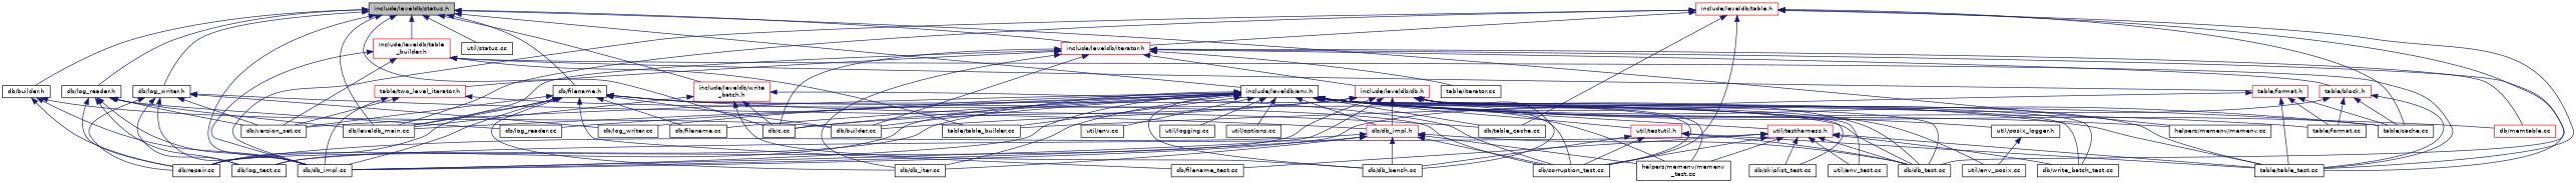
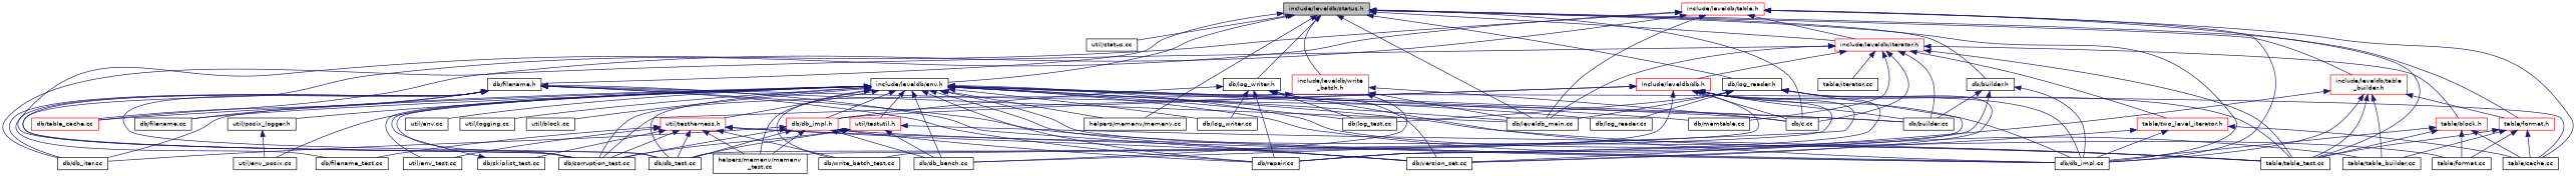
  digraph {
    node [color=black fillcolor=white fontname=Helvetica fontsize=10 shape=record style=filled]
    edge [color=midnightblue dir=back fontname=Helvetica fontsize=10 labelfontname=Helvetica labelfontsize=10 style=solid]
    n1 [fillcolor=grey75 fontcolor=black height=0.2 label="include/leveldb/status.h" width=0.4]
    n2 [height=0.2 label="db/log_writer.h" width=0.4]
    n3 [height=0.2 label="db/db_impl.cc" width=0.4]
    n4 [height=0.2 label="db/builder.h" width=0.4]
    n5 [height=0.2 label="db/filename.h" width=0.4]
    n6 [height=0.2 label="db/leveldb_main.cc" width=0.4]
    n7 [height=0.2 label="db/c.cc" width=0.4]
    n8 [height=0.2 label="db/log_reader.h" width=0.4]
    n9 [height=0.2 label="helpers/memenv/memenv.cc" width=0.4]
    n10 [height=0.2 label="include/leveldb/env.h" width=0.4]
    n11 [color=red height=0.2 label="include/leveldb/iterator.h" width=0.4]
    n12 [color=red height=0.2 label="include/leveldb/table\l_builder.h" width=0.4]
    n13 [color=red height=0.2 label="table/format.h" width=0.4]
    n14 [color=red height=0.2 label="include/leveldb/write\l_batch.h" width=0.4]
    n15 [height=0.2 label="util/status.cc" width=0.4]
    n16 [color=red height=0.2 label="db/db_impl.h" width=0.4]
    n17 [height=0.2 label="db/repair.cc" width=0.4]
    n18 [height=0.2 label="db/log_test.cc" width=0.4]
    n19 [height=0.2 label="db/log_writer.cc" width=0.4]
    n20 [height=0.2 label="db/version_set.cc" width=0.4]
    n21 [height=0.2 label="db/builder.cc" width=0.4]
    n22 [height=0.2 label="db/corruption_test.cc" width=0.4]
    n23 [height=0.2 label="db/db_iter.cc" width=0.4]
    n24 [height=0.2 label="db/db_test.cc" width=0.4]
    n25 [height=0.2 label="db/filename.cc" width=0.4]
    n26 [height=0.2 label="db/filename_test.cc" width=0.4]
-   n27 [height=0.2 label="db/table_cache.cc" width=0.4]
+   n27 [color=red height=0.2 label="db/table_cache.cc" width=0.4]
    n28 [height=0.2 label="db/log_reader.cc" width=0.4]
    n29 [height=0.2 label="db/db_bench.cc" width=0.4]
    n30 [height=0.2 label="helpers/memenv/memenv\l_test.cc" width=0.4]
    n31 [color=red height=0.2 label="util/testharness.h" width=0.4]
    n32 [height=0.2 label="db/skiplist_test.cc" width=0.4]
    n33 [height=0.2 label="db/write_batch_test.cc" width=0.4]
    n34 [height=0.2 label="table/table_test.cc" width=0.4]
    n35 [height=0.2 label="util/env_test.cc" width=0.4]
    n36 [color=red height=0.2 label="util/testutil.h" width=0.4]
-   n37 [color=red height=0.2 label="db/memtable.cc" width=0.4]
+   n37 [height=0.2 label="db/memtable.cc" width=0.4]
    n38 [height=0.2 label="table/format.cc" width=0.4]
    n39 [height=0.2 label="table/cache.cc" width=0.4]
    n40 [height=0.2 label="table/table_builder.cc" width=0.4]
    n41 [height=0.2 label="util/env.cc" width=0.4]
    n42 [height=0.2 label="util/env_posix.cc" width=0.4]
    n43 [height=0.2 label="util/posix_logger.h" width=0.4]
    n44 [height=0.2 label="util/logging.cc" width=0.4]
-   n45 [height=0.2 label="util/options.cc" width=0.4]
+   n45 [height=0.2 label="util/block.cc" width=0.4]
    n46 [color=red height=0.2 label="table/block.h" width=0.4]
    n47 [color=red height=0.2 label="table/two_level_iterator.h" width=0.4]
    n48 [color=red height=0.2 label="include/leveldb/db.h" width=0.4]
    n49 [height=0.2 label="table/iterator.cc" width=0.4]
    n50 [color=red height=0.2 label="include/leveldb/table.h" width=0.4]
    n1 -> n2
    n1 -> n3
    n1 -> n4
    n1 -> n5
    n1 -> n6
    n1 -> n7
    n1 -> n8
    n1 -> n9
    n1 -> n10
    n1 -> n11
    n1 -> n12
+   n1 -> n13
    n1 -> n14
    n1 -> n15
    n2 -> n3
    n2 -> n16
    n2 -> n17
    n2 -> n18
    n2 -> n19
    n2 -> n20
    n4 -> n3
    n4 -> n17
    n4 -> n21
    n5 -> n3
    n5 -> n6
    n5 -> n17
    n5 -> n20
    n5 -> n21
    n5 -> n22
    n5 -> n23
    n5 -> n24
    n5 -> n25
    n5 -> n26
    n5 -> n27
    n8 -> n3
    n8 -> n6
    n8 -> n17
    n8 -> n18
    n8 -> n20
    n8 -> n28
    n10 -> n3
    n10 -> n6
    n10 -> n7
    n10 -> n9
    n10 -> n16
    n10 -> n17
    n10 -> n18
    n10 -> n19
    n10 -> n20
    n10 -> n21
    n10 -> n22
    n10 -> n23
    n10 -> n24
    n10 -> n25
    n10 -> n27
    n10 -> n28
    n10 -> n29
    n10 -> n30
    n10 -> n31
-   n10 -> n32
+   n32 -> n10
    n10 -> n33
    n10 -> n34
    n10 -> n35
    n10 -> n36
    n10 -> n37
    n10 -> n38
    n10 -> n39
    n10 -> n40
    n10 -> n41
    n10 -> n42
    n10 -> n43
    n10 -> n44
    n10 -> n45
    n11 -> n6
    n11 -> n7
    n11 -> n21
    n11 -> n23
    n11 -> n34
    n11 -> n37
    n11 -> n46
    n11 -> n47
    n11 -> n48
    n11 -> n49
    n12 -> n3
    n12 -> n13
    n12 -> n20
    n12 -> n34
    n12 -> n40
    n13 -> n34
    n13 -> n38
    n13 -> n39
    n13 -> n40
    n14 -> n6
    n14 -> n7
    n14 -> n22
    n14 -> n29
    n16 -> n3
    n16 -> n17
    n16 -> n22
    n16 -> n23
    n16 -> n24
    n16 -> n29
    n16 -> n30
-   n31 -> n18
+   n31 -> n20
    n31 -> n22
    n31 -> n24
    n31 -> n26
    n31 -> n30
    n31 -> n32
    n31 -> n33
    n31 -> n34
    n31 -> n35
    n36 -> n22
    n36 -> n24
    n36 -> n29
    n36 -> n34
    n43 -> n42
    n46 -> n3
    n46 -> n34
    n46 -> n38
    n46 -> n39
    n47 -> n3
    n47 -> n20
    n47 -> n39
    n48 -> n3
    n48 -> n7
    n48 -> n16
    n48 -> n17
    n48 -> n21
    n48 -> n22
    n48 -> n24
    n48 -> n29
    n48 -> n30
    n48 -> n33
    n48 -> n34
    n50 -> n3
    n50 -> n6
    n50 -> n11
    n50 -> n22
    n50 -> n24
    n50 -> n27
    n50 -> n34
    n50 -> n39
  }
